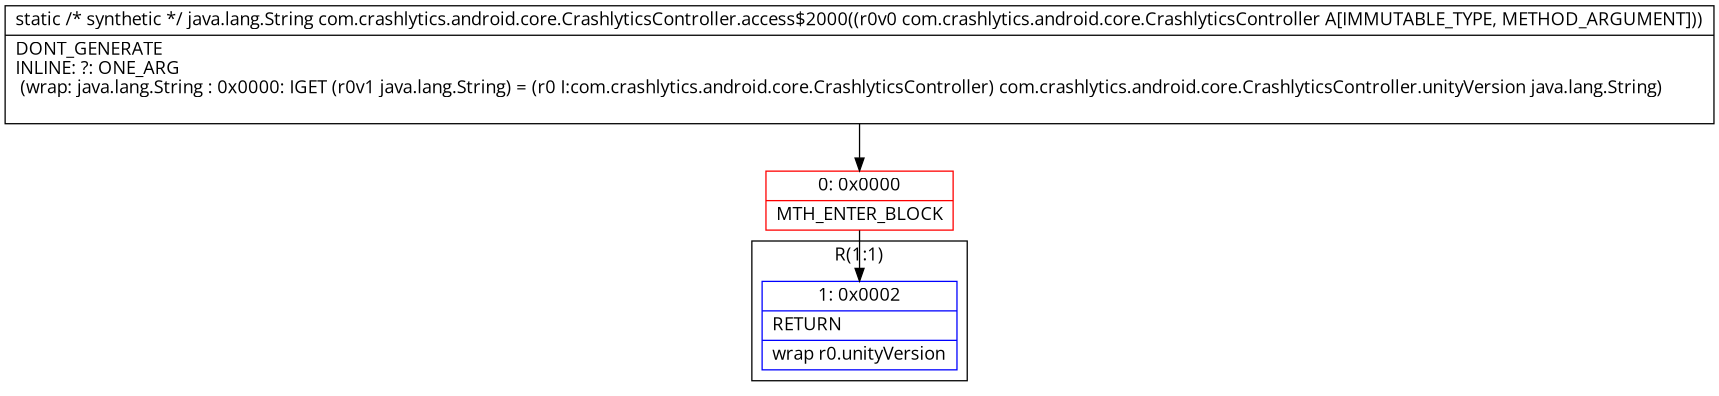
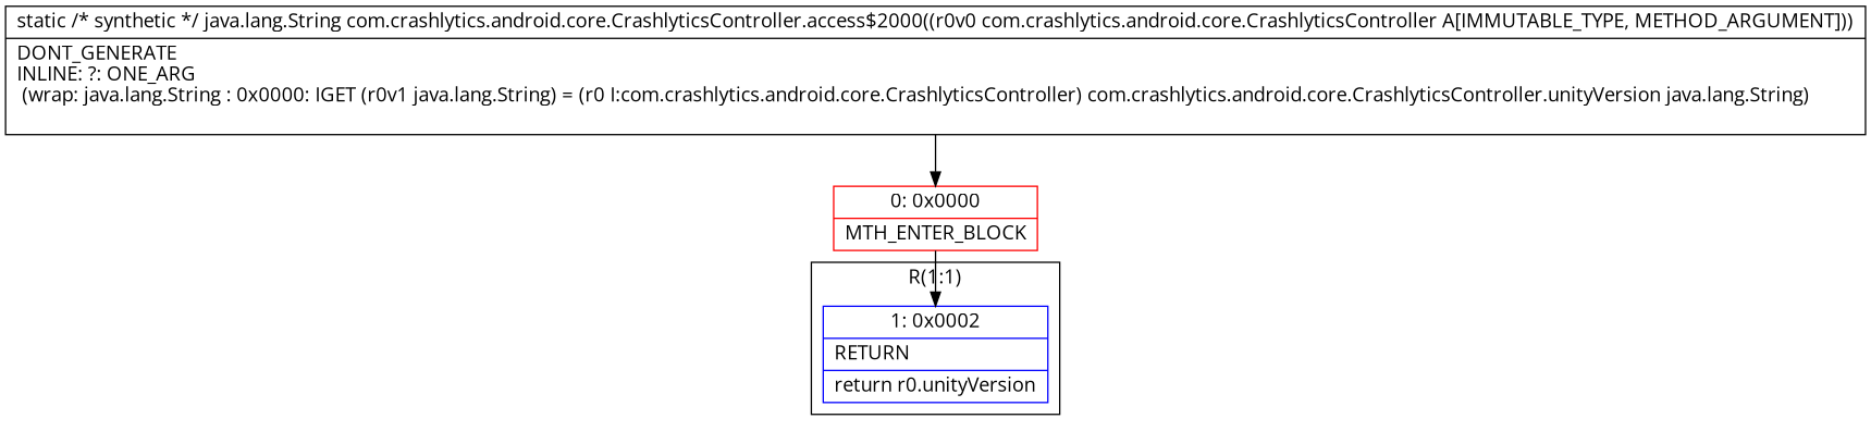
  digraph {
    fontname="Open Sans"
    node [shape=record fontname="Open Sans"]
    edge [fontname="Open Sans"]
-   n1 [color=blue label="{1\:\ 0x0002|RETURN\l|wrap r0.unityVersion\l}"]
+   n1 [color=blue label="{1\:\ 0x0002|RETURN\l|return r0.unityVersion\l}"]
    n2 [color=red label="{0\:\ 0x0000|MTH_ENTER_BLOCK\l}"]
    n3 [label="{static \/* synthetic *\/ java.lang.String com.crashlytics.android.core.CrashlyticsController.access$2000((r0v0 com.crashlytics.android.core.CrashlyticsController A[IMMUTABLE_TYPE, METHOD_ARGUMENT]))  | DONT_GENERATE\lINLINE: ?: ONE_ARG  \l  (wrap: java.lang.String : 0x0000: IGET  (r0v1 java.lang.String) = (r0 I:com.crashlytics.android.core.CrashlyticsController) com.crashlytics.android.core.CrashlyticsController.unityVersion java.lang.String)\l\l}"]
    subgraph cluster_1 {
      label="R(1:1)"
      n1
    }
    n2 -> n1
    n3 -> n2
  }
